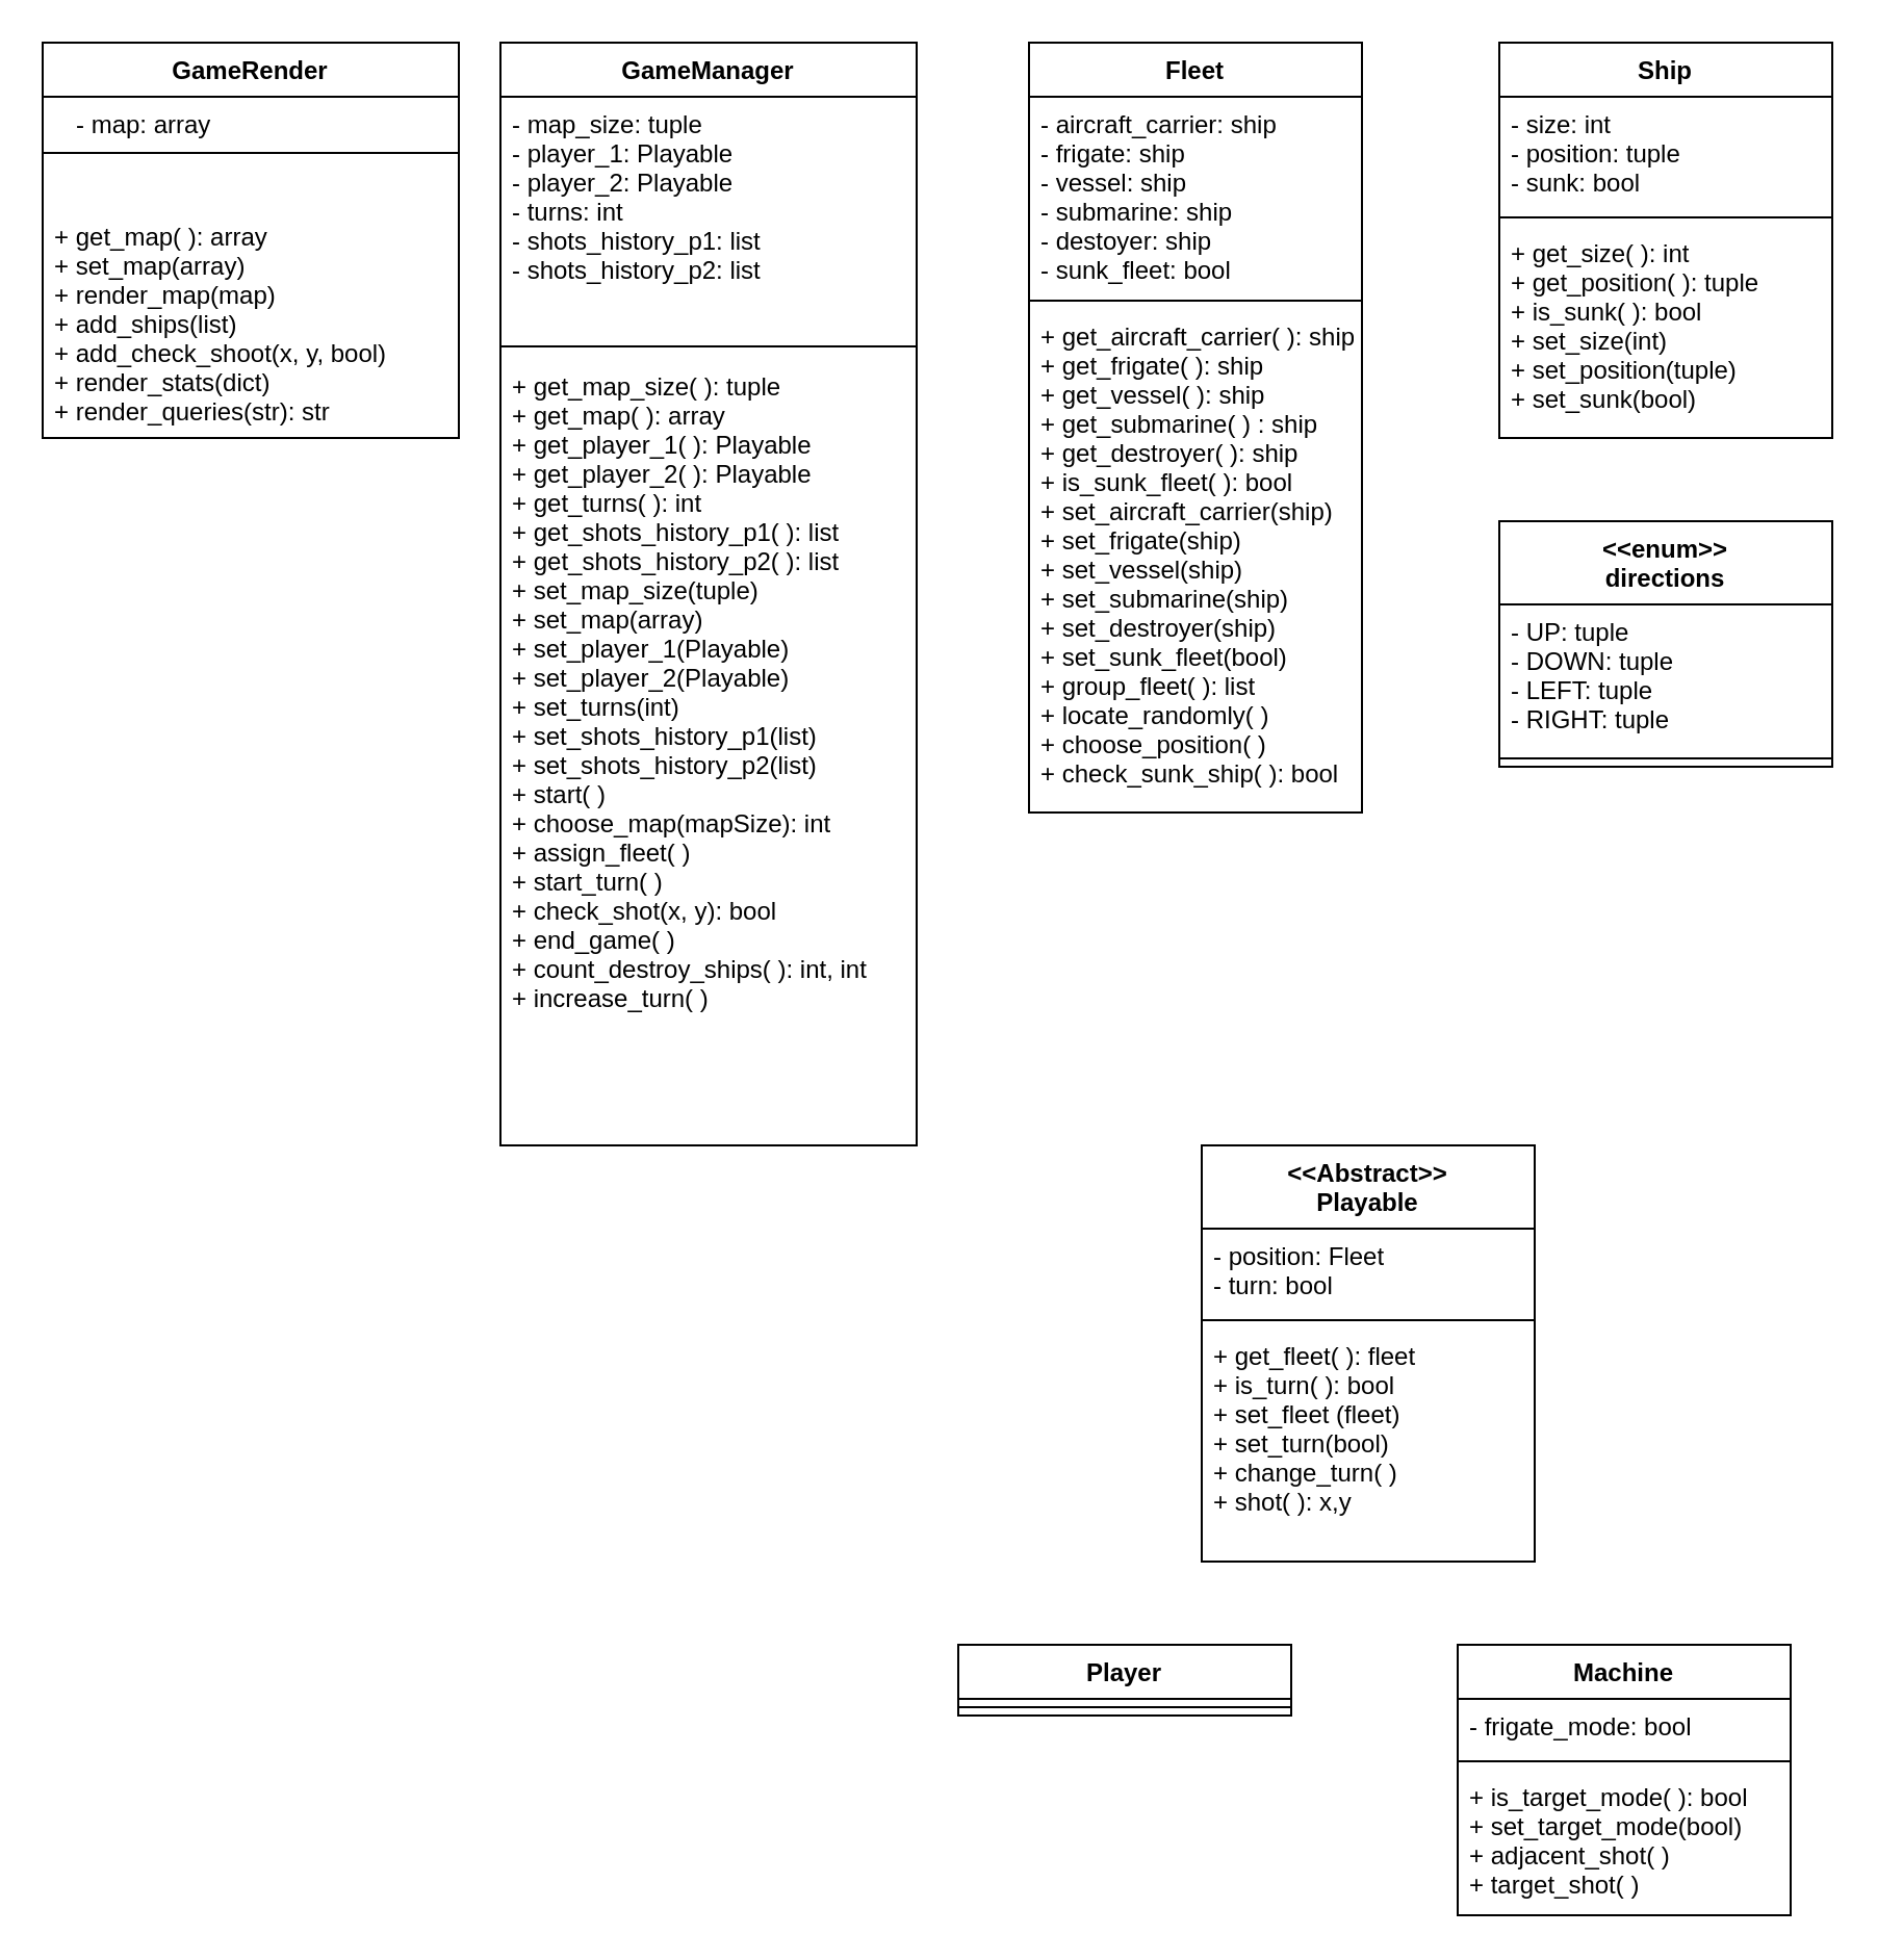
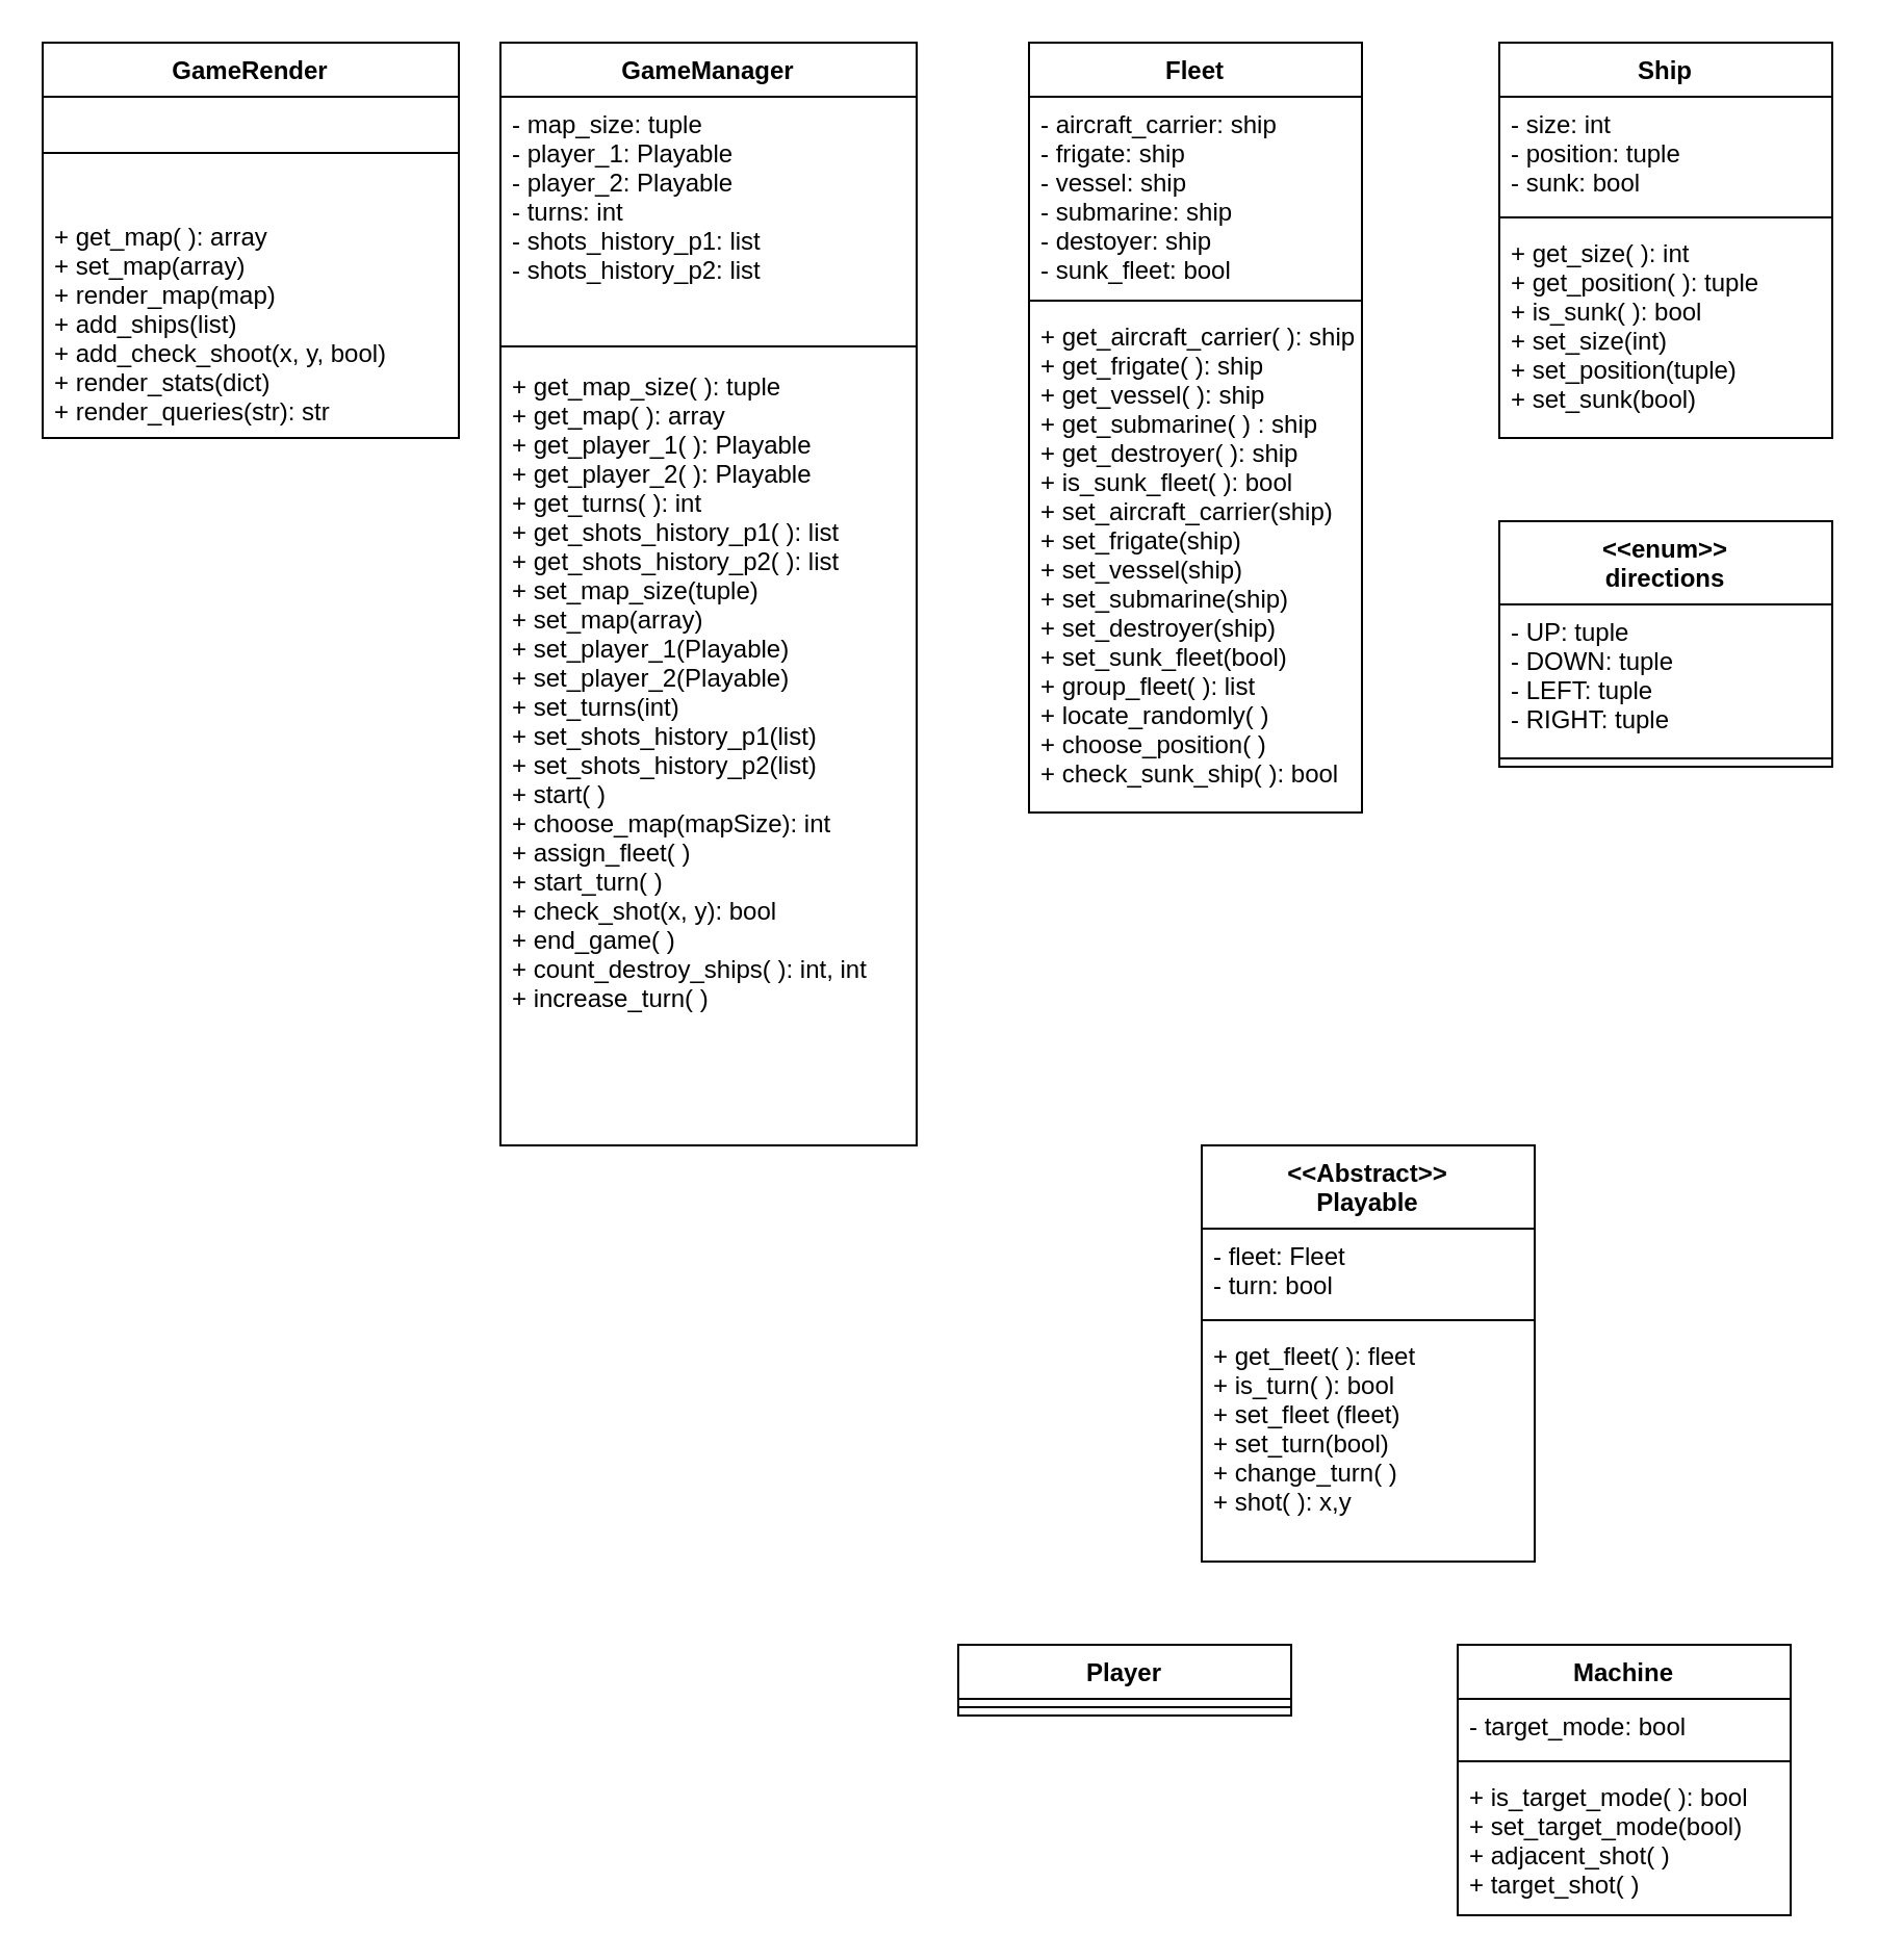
  <mxCell id="0" />
  <mxCell id="1" parent="0" />
  <mxCell id="2" value="GameManager" style="swimlane;fontStyle=1;align=center;verticalAlign=top;childLayout=stackLayout;horizontal=1;startSize=26;horizontalStack=0;resizeParent=1;resizeParentMax=0;resizeLast=0;collapsible=1;marginBottom=0;" parent="1" vertex="1"><mxGeometry x="240" y="20" width="200" height="530" as="geometry" /></mxCell>
  <mxCell id="3" value="- map_size: tuple &#10;- player_1: Playable&#10;- player_2: Playable&#10;- turns: int&#10;- shots_history_p1: list&#10;- shots_history_p2: list&#10;&#10;&#10;" style="text;strokeColor=none;fillColor=none;align=left;verticalAlign=top;spacingLeft=4;spacingRight=4;overflow=hidden;rotatable=0;points=[[0,0.5],[1,0.5]];portConstraint=eastwest;" parent="2" vertex="1"><mxGeometry y="26" width="200" height="114" as="geometry" /></mxCell>
  <mxCell id="4" value="" style="line;strokeWidth=1;fillColor=none;align=left;verticalAlign=middle;spacingTop=-1;spacingLeft=3;spacingRight=3;rotatable=0;labelPosition=right;points=[];portConstraint=eastwest;strokeColor=inherit;" parent="2" vertex="1"><mxGeometry y="140" width="200" height="12" as="geometry" /></mxCell>
  <mxCell id="5" value="+ get_map_size( ): tuple&#10;+ get_map( ): array&#10;+ get_player_1( ): Playable&#10;+ get_player_2( ): Playable&#10;+ get_turns( ): int&#10;+ get_shots_history_p1( ): list&#10;+ get_shots_history_p2( ): list&#10;+ set_map_size(tuple)&#10;+ set_map(array)&#10;+ set_player_1(Playable)&#10;+ set_player_2(Playable)&#10;+ set_turns(int)&#10;+ set_shots_history_p1(list)&#10;+ set_shots_history_p2(list)&#10;+ start( )&#10;+ choose_map(mapSize): int&#10;+ assign_fleet( )&#10;+ start_turn( )&#10;+ check_shot(x, y): bool&#10;+ end_game( )&#10;+ count_destroy_ships( ): int, int&#10;+ increase_turn( )&#10;&#10;" style="text;strokeColor=none;fillColor=none;align=left;verticalAlign=top;spacingLeft=4;spacingRight=4;overflow=hidden;rotatable=0;points=[[0,0.5],[1,0.5]];portConstraint=eastwest;" parent="2" vertex="1"><mxGeometry y="152" width="200" height="378" as="geometry" /></mxCell>
  <mxCell id="6" value="Player" style="swimlane;fontStyle=1;align=center;verticalAlign=top;childLayout=stackLayout;horizontal=1;startSize=26;horizontalStack=0;resizeParent=1;resizeParentMax=0;resizeLast=0;collapsible=1;marginBottom=0;" parent="1" vertex="1"><mxGeometry x="460" y="790" width="160" height="34" as="geometry" /></mxCell>
  <mxCell id="7" value="" style="line;strokeWidth=1;fillColor=none;align=left;verticalAlign=middle;spacingTop=-1;spacingLeft=3;spacingRight=3;rotatable=0;labelPosition=right;points=[];portConstraint=eastwest;strokeColor=inherit;" parent="6" vertex="1"><mxGeometry y="26" width="160" height="8" as="geometry" /></mxCell>
  <mxCell id="8" value="Fleet" style="swimlane;fontStyle=1;align=center;verticalAlign=top;childLayout=stackLayout;horizontal=1;startSize=26;horizontalStack=0;resizeParent=1;resizeParentMax=0;resizeLast=0;collapsible=1;marginBottom=0;" parent="1" vertex="1"><mxGeometry x="494" y="20" width="160" height="370" as="geometry" /></mxCell>
  <mxCell id="9" value="- aircraft_carrier: ship&#10;- frigate: ship&#10;- vessel: ship&#10;- submarine: ship&#10;- destoyer: ship&#10;- sunk_fleet: bool" style="text;strokeColor=none;fillColor=none;align=left;verticalAlign=top;spacingLeft=4;spacingRight=4;overflow=hidden;rotatable=0;points=[[0,0.5],[1,0.5]];portConstraint=eastwest;" parent="8" vertex="1"><mxGeometry y="26" width="160" height="94" as="geometry" /></mxCell>
  <mxCell id="10" value="" style="line;strokeWidth=1;fillColor=none;align=left;verticalAlign=middle;spacingTop=-1;spacingLeft=3;spacingRight=3;rotatable=0;labelPosition=right;points=[];portConstraint=eastwest;strokeColor=inherit;" parent="8" vertex="1"><mxGeometry y="120" width="160" height="8" as="geometry" /></mxCell>
  <mxCell id="11" value="+ get_aircraft_carrier( ): ship&#10;+ get_frigate( ): ship&#10;+ get_vessel( ): ship&#10;+ get_submarine( ) : ship&#10;+ get_destroyer( ): ship&#10;+ is_sunk_fleet( ): bool&#10;+ set_aircraft_carrier(ship)&#10;+ set_frigate(ship)&#10;+ set_vessel(ship)&#10;+ set_submarine(ship)&#10;+ set_destroyer(ship)&#10;+ set_sunk_fleet(bool)&#10;+ group_fleet( ): list&#10;+ locate_randomly( )&#10;+ choose_position( )&#10;+ check_sunk_ship( ): bool&#10;" style="text;strokeColor=none;fillColor=none;align=left;verticalAlign=top;spacingLeft=4;spacingRight=4;overflow=hidden;rotatable=0;points=[[0,0.5],[1,0.5]];portConstraint=eastwest;" parent="8" vertex="1"><mxGeometry y="128" width="160" height="242" as="geometry" /></mxCell>
  <mxCell id="12" value="Machine" style="swimlane;fontStyle=1;align=center;verticalAlign=top;childLayout=stackLayout;horizontal=1;startSize=26;horizontalStack=0;resizeParent=1;resizeParentMax=0;resizeLast=0;collapsible=1;marginBottom=0;" parent="1" vertex="1"><mxGeometry x="700" y="790" width="160" height="130" as="geometry" /></mxCell>
- <mxCell id="13" value="- frigate_mode: bool" style="text;strokeColor=none;fillColor=none;align=left;verticalAlign=top;spacingLeft=4;spacingRight=4;overflow=hidden;rotatable=0;points=[[0,0.5],[1,0.5]];portConstraint=eastwest;" parent="12" vertex="1"><mxGeometry y="26" width="160" height="26" as="geometry" /></mxCell>
+ <mxCell id="13" value="- target_mode: bool" style="text;strokeColor=none;fillColor=none;align=left;verticalAlign=top;spacingLeft=4;spacingRight=4;overflow=hidden;rotatable=0;points=[[0,0.5],[1,0.5]];portConstraint=eastwest;" parent="12" vertex="1"><mxGeometry y="26" width="160" height="26" as="geometry" /></mxCell>
  <mxCell id="14" value="" style="line;strokeWidth=1;fillColor=none;align=left;verticalAlign=middle;spacingTop=-1;spacingLeft=3;spacingRight=3;rotatable=0;labelPosition=right;points=[];portConstraint=eastwest;strokeColor=inherit;" parent="12" vertex="1"><mxGeometry y="52" width="160" height="8" as="geometry" /></mxCell>
  <mxCell id="15" value="+ is_target_mode( ): bool&#10;+ set_target_mode(bool)&#10;+ adjacent_shot( )&#10;+ target_shot( )" style="text;strokeColor=none;fillColor=none;align=left;verticalAlign=top;spacingLeft=4;spacingRight=4;overflow=hidden;rotatable=0;points=[[0,0.5],[1,0.5]];portConstraint=eastwest;" parent="12" vertex="1"><mxGeometry y="60" width="160" height="70" as="geometry" /></mxCell>
  <mxCell id="16" value="Ship" style="swimlane;fontStyle=1;align=center;verticalAlign=top;childLayout=stackLayout;horizontal=1;startSize=26;horizontalStack=0;resizeParent=1;resizeParentMax=0;resizeLast=0;collapsible=1;marginBottom=0;" parent="1" vertex="1"><mxGeometry x="720" y="20" width="160" height="190" as="geometry" /></mxCell>
  <mxCell id="17" value="- size: int&#10;- position: tuple&#10;- sunk: bool" style="text;strokeColor=none;fillColor=none;align=left;verticalAlign=top;spacingLeft=4;spacingRight=4;overflow=hidden;rotatable=0;points=[[0,0.5],[1,0.5]];portConstraint=eastwest;" parent="16" vertex="1"><mxGeometry y="26" width="160" height="54" as="geometry" /></mxCell>
  <mxCell id="18" value="" style="line;strokeWidth=1;fillColor=none;align=left;verticalAlign=middle;spacingTop=-1;spacingLeft=3;spacingRight=3;rotatable=0;labelPosition=right;points=[];portConstraint=eastwest;strokeColor=inherit;" parent="16" vertex="1"><mxGeometry y="80" width="160" height="8" as="geometry" /></mxCell>
  <mxCell id="19" value="+ get_size( ): int&#10;+ get_position( ): tuple&#10;+ is_sunk( ): bool&#10;+ set_size(int)&#10;+ set_position(tuple)&#10;+ set_sunk(bool)" style="text;strokeColor=none;fillColor=none;align=left;verticalAlign=top;spacingLeft=4;spacingRight=4;overflow=hidden;rotatable=0;points=[[0,0.5],[1,0.5]];portConstraint=eastwest;" parent="16" vertex="1"><mxGeometry y="88" width="160" height="102" as="geometry" /></mxCell>
  <mxCell id="20" value="&lt;&lt;Abstract&gt;&gt;&#10;Playable" style="swimlane;fontStyle=1;align=center;verticalAlign=top;childLayout=stackLayout;horizontal=1;startSize=40;horizontalStack=0;resizeParent=1;resizeParentMax=0;resizeLast=0;collapsible=1;marginBottom=0;" parent="1" vertex="1"><mxGeometry x="577" y="550" width="160" height="200" as="geometry" /></mxCell>
- <mxCell id="21" value="- position: Fleet&#10;- turn: bool" style="text;strokeColor=none;fillColor=none;align=left;verticalAlign=top;spacingLeft=4;spacingRight=4;overflow=hidden;rotatable=0;points=[[0,0.5],[1,0.5]];portConstraint=eastwest;" parent="20" vertex="1"><mxGeometry y="40" width="160" height="40" as="geometry" /></mxCell>
+ <mxCell id="21" value="- fleet: Fleet&#10;- turn: bool" style="text;strokeColor=none;fillColor=none;align=left;verticalAlign=top;spacingLeft=4;spacingRight=4;overflow=hidden;rotatable=0;points=[[0,0.5],[1,0.5]];portConstraint=eastwest;" parent="20" vertex="1"><mxGeometry y="40" width="160" height="40" as="geometry" /></mxCell>
  <mxCell id="22" value="" style="line;strokeWidth=1;fillColor=none;align=left;verticalAlign=middle;spacingTop=-1;spacingLeft=3;spacingRight=3;rotatable=0;labelPosition=right;points=[];portConstraint=eastwest;strokeColor=inherit;" parent="20" vertex="1"><mxGeometry y="80" width="160" height="8" as="geometry" /></mxCell>
  <mxCell id="23" value="+ get_fleet( ): fleet&#10;+ is_turn( ): bool&#10;+ set_fleet (fleet)&#10;+ set_turn(bool)&#10;+ change_turn( )&#10;+ shot( ): x,y" style="text;strokeColor=none;fillColor=none;align=left;verticalAlign=top;spacingLeft=4;spacingRight=4;overflow=hidden;rotatable=0;points=[[0,0.5],[1,0.5]];portConstraint=eastwest;" parent="20" vertex="1"><mxGeometry y="88" width="160" height="112" as="geometry" /></mxCell>
  <mxCell id="24" value="&lt;&lt;enum&gt;&gt;&#10;directions" style="swimlane;fontStyle=1;align=center;verticalAlign=top;childLayout=stackLayout;horizontal=1;startSize=40;horizontalStack=0;resizeParent=1;resizeParentMax=0;resizeLast=0;collapsible=1;marginBottom=0;" parent="1" vertex="1"><mxGeometry x="720" y="250" width="160" height="118" as="geometry" /></mxCell>
  <mxCell id="25" value="- UP: tuple&#10;- DOWN: tuple&#10;- LEFT: tuple&#10;- RIGHT: tuple" style="text;strokeColor=none;fillColor=none;align=left;verticalAlign=top;spacingLeft=4;spacingRight=4;overflow=hidden;rotatable=0;points=[[0,0.5],[1,0.5]];portConstraint=eastwest;" parent="24" vertex="1"><mxGeometry y="40" width="160" height="70" as="geometry" /></mxCell>
  <mxCell id="26" value="" style="line;strokeWidth=1;fillColor=none;align=left;verticalAlign=middle;spacingTop=-1;spacingLeft=3;spacingRight=3;rotatable=0;labelPosition=right;points=[];portConstraint=eastwest;strokeColor=inherit;" parent="24" vertex="1"><mxGeometry y="110" width="160" height="8" as="geometry" /></mxCell>
  <mxCell id="27" value="GameRender" style="swimlane;fontStyle=1;align=center;verticalAlign=top;childLayout=stackLayout;horizontal=1;startSize=26;horizontalStack=0;resizeParent=1;resizeParentMax=0;resizeLast=0;collapsible=1;marginBottom=0;" vertex="1" parent="1"><mxGeometry x="20" y="20" width="200" height="190" as="geometry" /></mxCell>
  <mxCell id="28" value="" style="line;strokeWidth=1;fillColor=none;align=left;verticalAlign=middle;spacingTop=-1;spacingLeft=3;spacingRight=3;rotatable=0;labelPosition=right;points=[];portConstraint=eastwest;strokeColor=inherit;" vertex="1" parent="27"><mxGeometry y="26" width="200" height="54" as="geometry" /></mxCell>
  <mxCell id="29" value="+ get_map( ): array&#10;+ set_map(array)&#10;+ render_map(map)&#10;+ add_ships(list)&#10;+ add_check_shoot(x, y, bool)&#10;+ render_stats(dict)&#10;+ render_queries(str): str&#10;&#10;&#10;" style="text;strokeColor=none;fillColor=none;align=left;verticalAlign=top;spacingLeft=4;spacingRight=4;overflow=hidden;rotatable=0;points=[[0,0.5],[1,0.5]];portConstraint=eastwest;" vertex="1" parent="27"><mxGeometry y="80" width="200" height="110" as="geometry" /></mxCell>
- <mxCell id="30" value="&lt;span style=&quot;text-align: left;&quot;&gt;- map: array&amp;nbsp;&lt;/span&gt;" style="text;html=1;align=center;verticalAlign=middle;resizable=0;points=[];autosize=1;strokeColor=none;fillColor=none;" vertex="1" parent="1"><mxGeometry x="25" y="45" width="90" height="30" as="geometry" /></mxCell>
